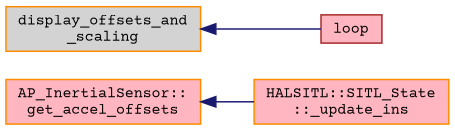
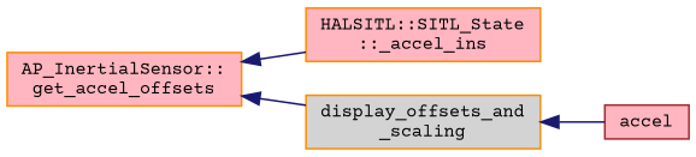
  digraph {
    fontname="Courier Prime"
    rankdir=LR
    node [color=darkorange fillcolor=lightpink fontname="Courier Prime" fontsize=10 shape=record style=filled]
    edge [color=midnightblue dir=back fontname="Courier Prime" fontsize=10 labelfontname=Helvetica labelfontsize=10 style=solid]
    n1 [fontcolor=black height=0.2 label="AP_InertialSensor::\lget_accel_offsets" width=0.4]
-   n2 [height=0.2 label="HALSITL::SITL_State\l::_update_ins" width=0.4]
+   n2 [height=0.2 label="HALSITL::SITL_State\l::_accel_ins" width=0.4]
    n3 [fillcolor=lightgrey height=0.2 label="display_offsets_and\l_scaling" width=0.4]
-   n4 [color=brown height=0.2 label=loop width=0.4]
+   n4 [color=brown height=0.2 label=accel width=0.4]
    n1 -> n2
+   n1 -> n3
    n3 -> n4
  }
